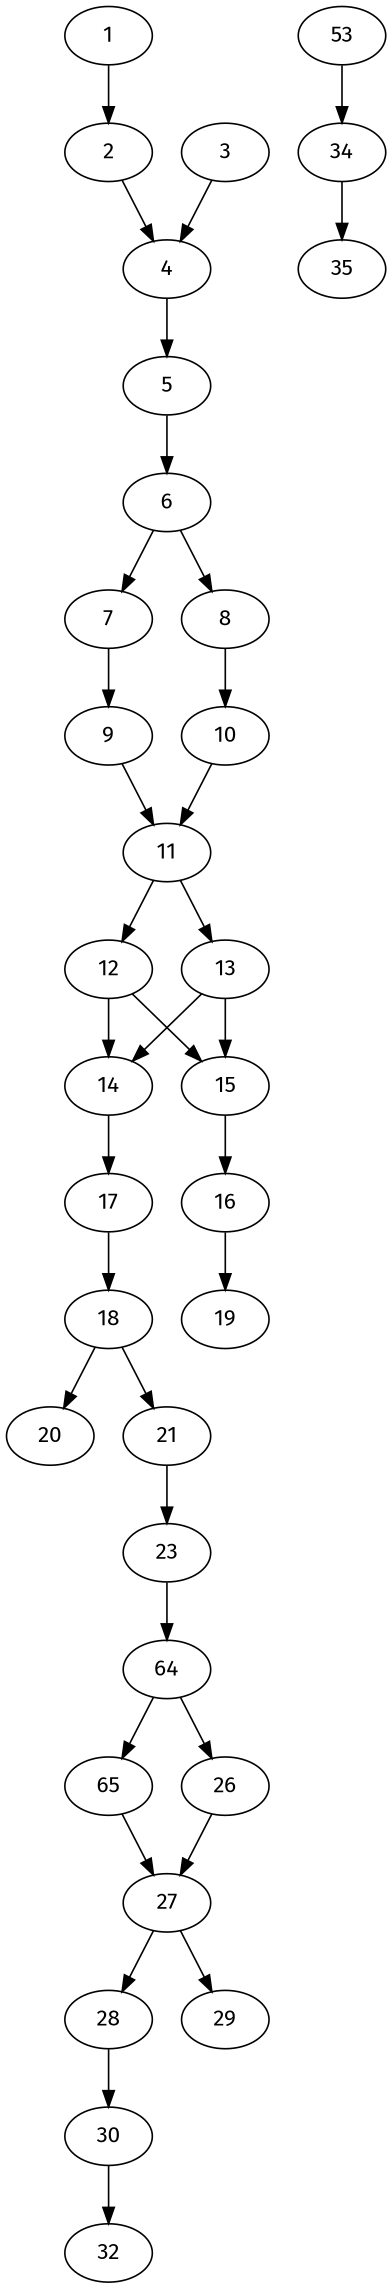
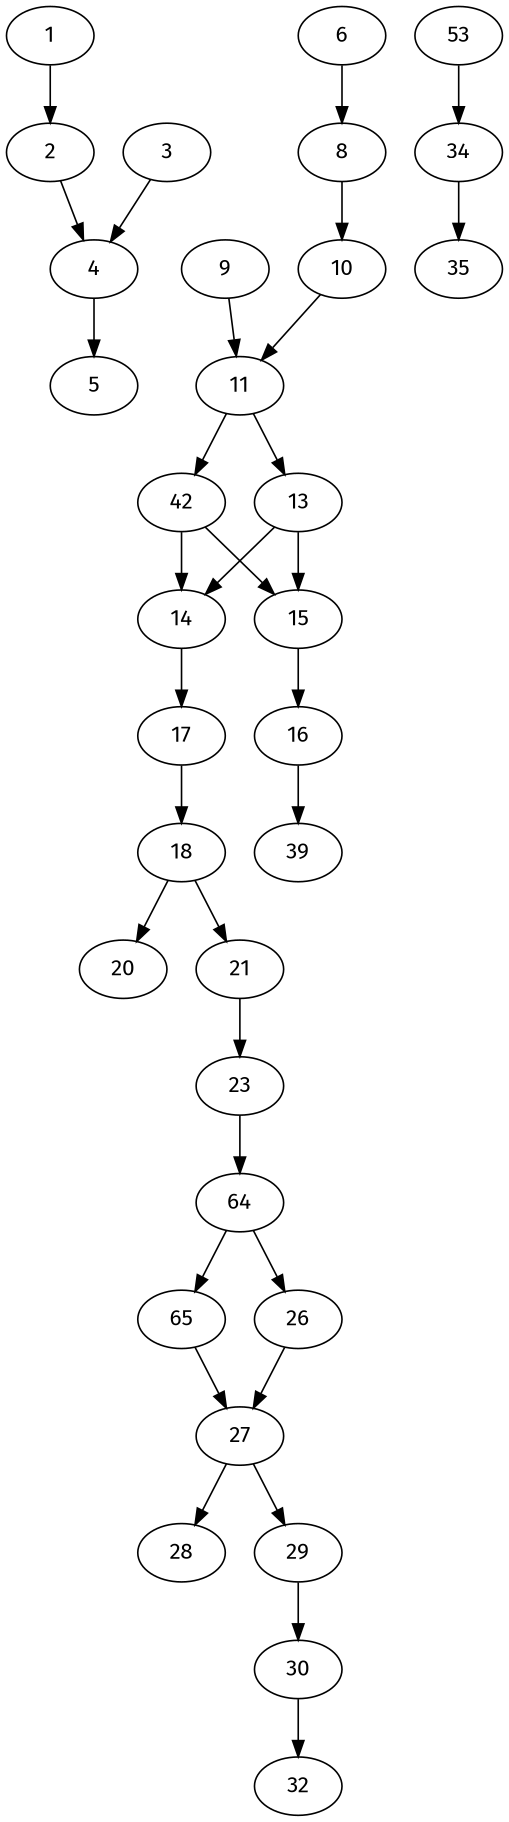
  digraph {
    fontname="Fira Sans"
    node [alpha=0.17 fontname="Fira Sans"]
    edge [fontname="Fira Sans"]
    1 [expect_size=8856576]
    2 [alpha=0.07 expect_size=36776960]
    4 [alpha=0.16 expect_size=8278016]
    3 [alpha=0.10 expect_size=28053504]
    5 [alpha=0.11 expect_size=23155712]
    6 [alpha=0.09 expect_size=28400640]
-   7 [alpha=0.01 expect_size=9348096]
    8 [alpha=0.12 expect_size=49549312]
    9 [alpha=0.19 expect_size=13463552]
    10 [alpha=0.00 expect_size=40193024]
    11 [alpha=0.10 expect_size=31096832]
-   12 [alpha=0.02 expect_size=23100416]
+   12 [alpha=0.02 expect_size=23100416 label=42]
    13 [expect_size=39521280]
    14 [alpha=0.14 expect_size=15116288]
    15 [alpha=0.07 expect_size=52029440]
    17 [expect_size=51019776]
    16 [alpha=0.12 expect_size=30205952]
    18 [alpha=0.05 expect_size=7199744]
-   19 [alpha=0.08 expect_size=36562944]
+   19 [alpha=0.08 expect_size=36562944 label=39]
    20 [alpha=0.01 expect_size=34253824]
    21 [alpha=0.15 expect_size=35101696]
    23 [alpha=0.19 expect_size=15715328]
    n23 [alpha=0.18 expect_size=7931904 label=64]
    n24 [alpha=0.04 expect_size=40964096 label=65]
    26 [alpha=0.20 expect_size=9317376]
    27 [expect_size=37030912]
    28 [alpha=0.14 expect_size=29343744]
    29 [alpha=0.13 expect_size=40235008]
    30 [alpha=0.08 expect_size=11948032]
    32 [alpha=0.07 expect_size=48021504]
    n31 [alpha=0.15 expect_size=5972992 label=53]
    34 [alpha=0.06 expect_size=51561472]
    35 [alpha=0.18 expect_size=46265344]
    1 -> 2
    2 -> 4
    4 -> 5
    3 -> 4
-   5 -> 6
-   6 -> 7
    6 -> 8
-   7 -> 9
    8 -> 10
    9 -> 11
    10 -> 11
    11 -> 12
    11 -> 13
    12 -> 14
    12 -> 15
    13 -> 14
    13 -> 15
    14 -> 17
    15 -> 16
    17 -> 18
    16 -> 19
    18 -> 20
    18 -> 21
    21 -> 23
    23 -> n23
    n23 -> n24
    n23 -> 26
    n24 -> 27
    26 -> 27
    27 -> 28
    27 -> 29
-   28 -> 30
+   29 -> 30
    30 -> 32
    n31 -> 34
    34 -> 35
  }
